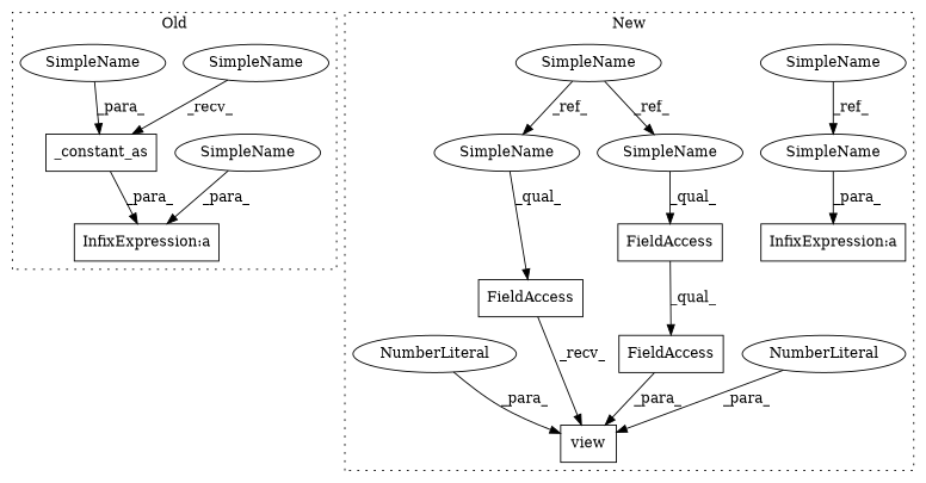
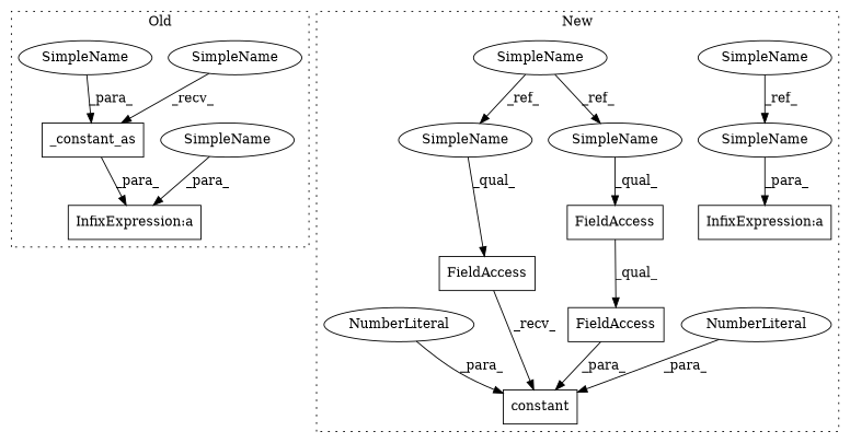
  digraph {
    node [a=42 l=3 s=1025 shape=ellipse]
    n1 [a=32 l="13,1" label=_constant_as s="1392,1408" shape=box]
    n2 [a=27 label="InfixExpression:a" s=1384 shape=box]
    n3 [l=4 label=SimpleName s=1387]
    n4 [label=SimpleName s=1381]
    n5 [label=SimpleName s=1405]
-   n6 [a=32 l="5,1" label=view s="1020,1048" shape=box]
+   n6 [a=32 l="5,1" label=constant s="1020,1048" shape=box]
    n7 [a=22 l=19 label=FieldAccess shape=box]
    n8 [a=27 label="InfixExpression:a" s=1063 shape=box]
    n9 [a=34 l=1 label=NumberLiteral s=1047]
    n10 [label=SimpleName s=953]
    n11 [a=22 l=13 label=FieldAccess s=1006 shape=box]
    n12 [l=4 label=SimpleName s=901]
    n13 [a=22 l=13 label=FieldAccess shape=box]
    n14 [a=34 l=1 label=NumberLiteral s=1045]
    n15 [l=4 label=SimpleName s=1006]
    n16 [l=4 label=SimpleName]
    n17 [label=SimpleName s=1060]
    subgraph cluster_1 {
      label=Old
      style=dotted
      n1
      n2
      n3
      n4
      n5
    }
    subgraph cluster_2 {
      label=New
      style=dotted
      n6
      n7
      n8
      n9
      n10
      n11
      n12
      n13
      n14
      n15
      n16
      n17
    }
    n1 -> n2 [label=_para_]
    n3 -> n1 [label=_recv_]
    n4 -> n2 [label=_para_]
    n5 -> n1 [label=_para_]
    n7 -> n6 [label=_para_]
    n9 -> n6 [label=_para_]
    n10 -> n17 [label=_ref_]
    n11 -> n6 [label=_recv_]
    n12 -> n15 [label=_ref_]
    n12 -> n16 [label=_ref_]
    n13 -> n7 [label=_qual_]
    n14 -> n6 [label=_para_]
    n15 -> n11 [label=_qual_]
    n16 -> n13 [label=_qual_]
    n17 -> n8 [label=_para_]
  }
